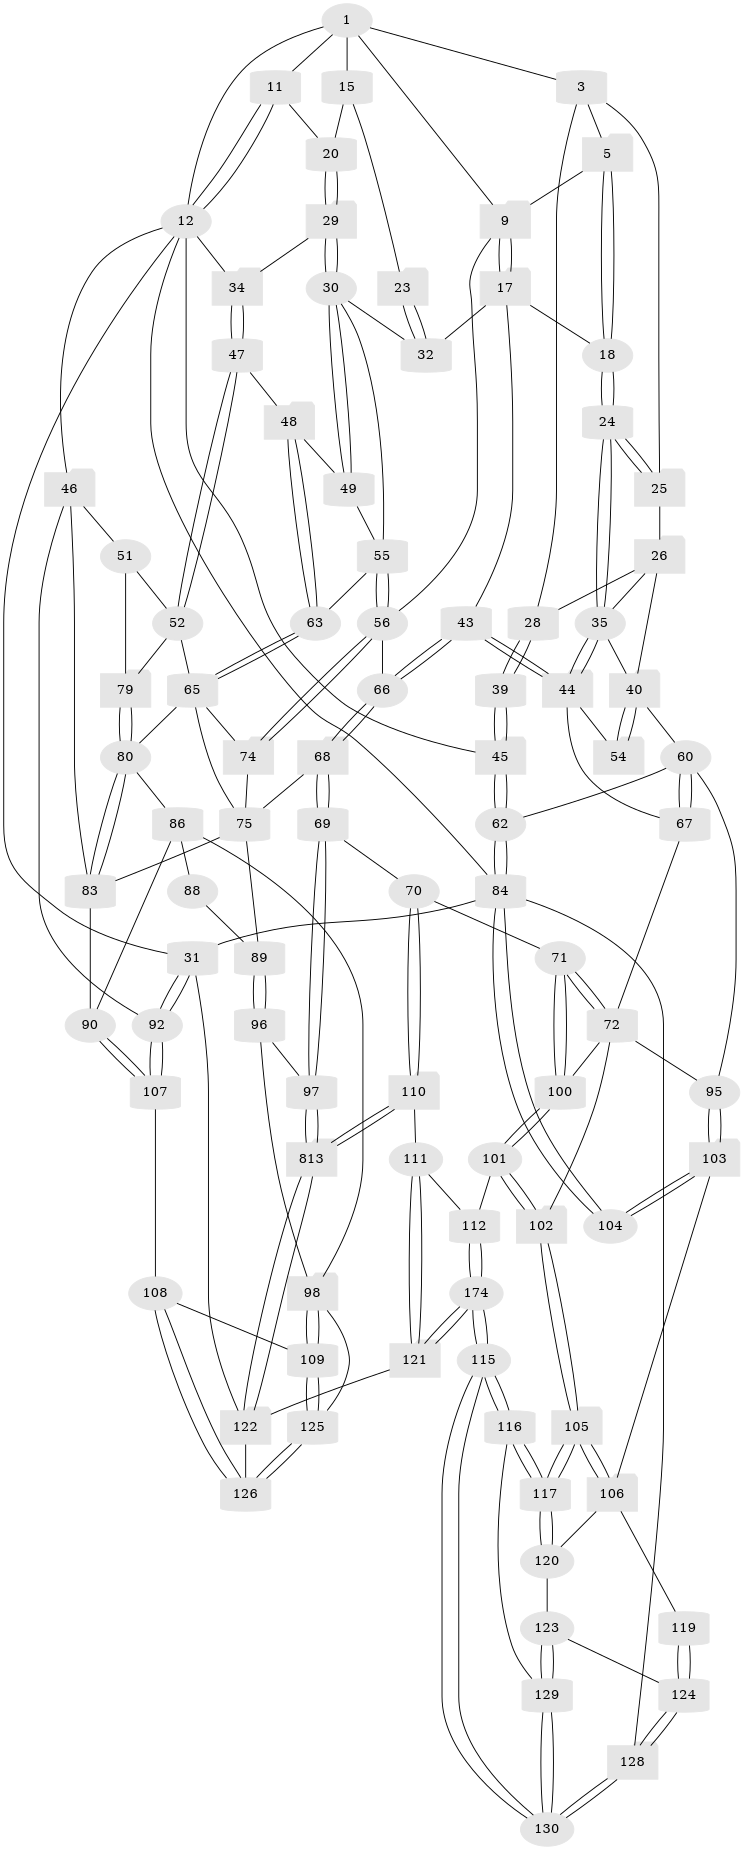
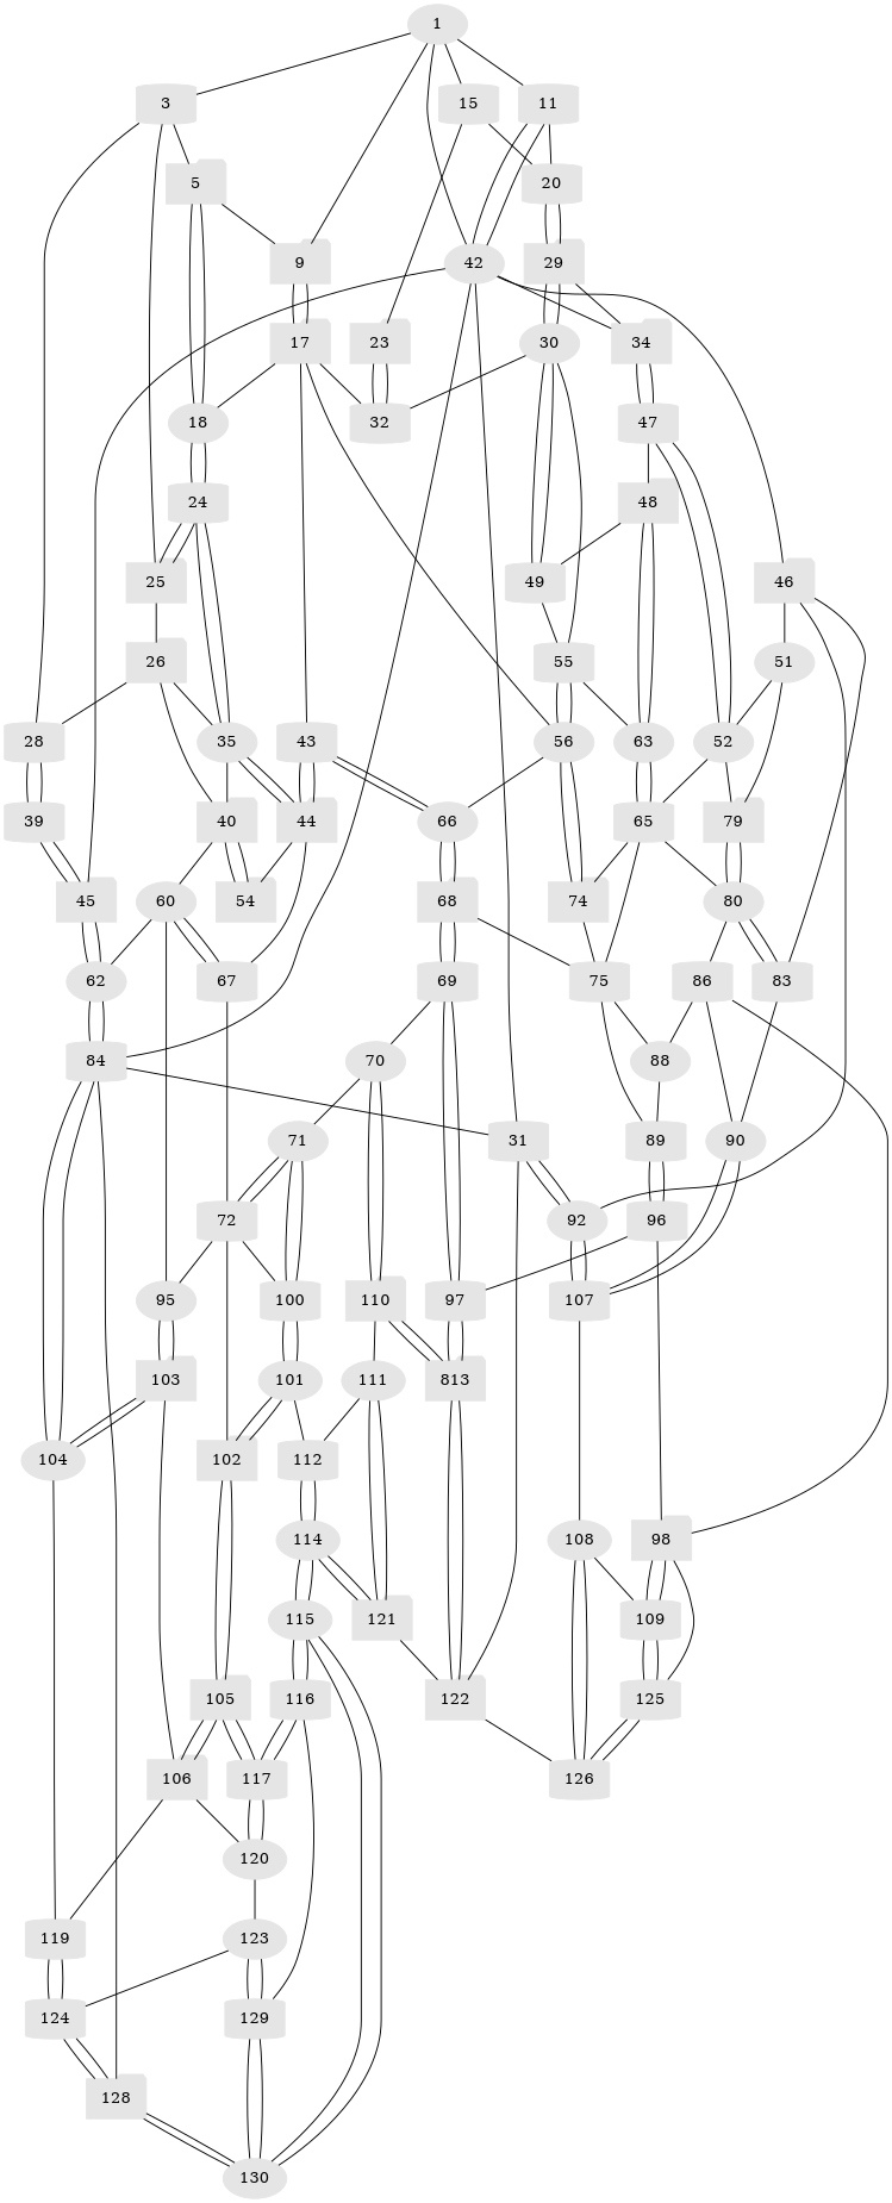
  graph {
    node [color=gray90 shape=cylinder style=filled]
    1 [shape=ellipse super="+2+7"]
    3 [super="+4"]
    9 [shape=folder]
    11
-   12 [shape=ellipse super="+33+13"]
+   12 [shape=ellipse super="+33+13" label=42]
    15 [super="+19"]
    5 [shape=folder super="+6"]
    25 [shape=folder]
    28
    17 [shape=folder super="+22"]
    20
    34 [shape=folder]
    45 [shape=folder]
    46 [shape=folder super="+50"]
    84 [super="+85"]
    n16 [label=31]
    23 [shape=folder]
    18 [shape=ellipse]
    26 [shape=folder super="+27"]
    39
    24
    32
    43
    56 [shape=ellipse super="+57"]
    29 [shape=folder]
    47
    62 [shape=ellipse]
    51 [shape=ellipse]
    83
    92 [shape=ellipse]
    104 [shape=ellipse]
    128 [shape=folder]
    122 [shape=folder super="+127"]
    44 [shape=folder super="+53"]
    66 [shape=ellipse]
    74 [shape=folder]
    35 [shape=ellipse super="+36"]
    30 [shape=ellipse super="+31"]
    40 [shape=folder super="+41"]
    54 [shape=folder]
    60 [shape=ellipse super="+61"]
    49
    55 [super="+58"]
    63 [shape=ellipse]
    48 [shape=folder]
    52 [shape=ellipse super="+64"]
    67
    95 [shape=ellipse]
    68 [shape=folder]
    72 [super="+93"]
    79 [shape=folder]
    90 [shape=ellipse]
    107
    65 [super="+73"]
    80 [shape=ellipse super="+81"]
    75 [super="+76+78"]
    103 [shape=folder]
    88 [shape=ellipse]
    89
    86 [super="+87"]
    69
    100
    102 [shape=folder]
    70 [shape=ellipse]
    97
    71 [shape=ellipse]
    110 [shape=folder]
    n68 [label=813 shape=folder]
    111 [shape=ellipse]
    101 [shape=ellipse]
    105 [shape=folder]
    96
    98 [shape=folder super="+99"]
    119
    130 [shape=ellipse]
    109
    125
    108 [shape=ellipse]
    126
    106 [shape=folder super="+118"]
    112
-   114 [shape=ellipse label=174]
+   114 [shape=ellipse]
    117
    120 [shape=ellipse]
    124
    123 [shape=ellipse]
    121 [shape=folder]
    115 [shape=ellipse]
    116
    129
    1 -- 3
    1 -- 9
    1 -- 11
    1 -- 12
    1 -- 15 [weight=2]
    3 -- 5
    3 -- 25
    3 -- 28
    9 -- 17
    9 -- 17
    11 -- 12
    11 -- 12
    11 -- 20
    12 -- 34
    12 -- 45
    12 -- 46 [weight=2]
    12 -- 84
    12 -- n16
    15 -- 20
    15 -- 23
    5 -- 9
    5 -- 18
    5 -- 18
    25 -- 26
    28 -- 39
    28 -- 39
    17 -- 18
    17 -- 32
    17 -- 43
-   9 -- 56
+   17 -- 56
    20 -- 29
    20 -- 29
    34 -- 47
    34 -- 47
    45 -- 62
    45 -- 62
    46 -- 51
    46 -- 83
    46 -- 92
    84 -- n16
    84 -- 104
    84 -- 104
    84 -- 128
    n16 -- 92
    n16 -- 92
    n16 -- 122
    23 -- 32
    23 -- 32
    18 -- 24
    18 -- 24
    26 -- 28
    26 -- 35
    26 -- 40
    39 -- 45
    39 -- 45
    24 -- 25
    24 -- 25
    24 -- 35
    24 -- 35
    43 -- 44
    43 -- 44
    43 -- 66
    43 -- 66
    56 -- 66
    56 -- 74
    56 -- 74
    29 -- 34
    29 -- 30
    29 -- 30
    47 -- 48
    47 -- 52
    47 -- 52
    62 -- 84
    62 -- 84
    51 -- 52
    51 -- 79
    83 -- 90
    92 -- 107
    92 -- 107
+   104 -- 119
    128 -- 130
    128 -- 130
    122 -- 126
    44 -- 54
    44 -- 67
    66 -- 68
    66 -- 68
    74 -- 75
    35 -- 44
    35 -- 44
    35 -- 40
    30 -- 32
    30 -- 49
    30 -- 49
    30 -- 55
    40 -- 54 [weight=2]
    40 -- 54
    40 -- 60
    60 -- 62
    60 -- 67
    60 -- 67
    60 -- 95
    49 -- 55
    55 -- 56
    55 -- 56
    55 -- 63
    63 -- 65
    63 -- 65
    48 -- 49
    48 -- 63
    48 -- 63
    52 -- 79
    52 -- 65
    67 -- 72
    95 -- 103
    95 -- 103
    68 -- 75
    68 -- 69
    68 -- 69
    72 -- 95
    72 -- 100
    72 -- 102
    79 -- 80
    79 -- 80
    90 -- 107
    90 -- 107
    107 -- 108
    65 -- 74
    65 -- 80
    65 -- 75
    80 -- 83
    80 -- 83
    80 -- 86
-   75 -- 83
+   75 -- 88
    75 -- 89
    103 -- 104
    103 -- 104
    103 -- 106
    88 -- 89
    89 -- 96
    89 -- 96
    86 -- 90
    86 -- 88
    86 -- 98
    69 -- 70
    69 -- 97
    69 -- 97
    100 -- 101
    100 -- 101
    102 -- 105
    102 -- 105
    70 -- 71
    70 -- 110
    70 -- 110
    97 -- n68
    97 -- n68
    71 -- 72
    71 -- 72
    71 -- 100
    71 -- 100
    110 -- n68
    110 -- n68
    110 -- 111
    n68 -- 122
    n68 -- 122
    111 -- 112
    111 -- 121
    111 -- 121
    101 -- 102
    101 -- 102
    101 -- 112
    105 -- 106
    105 -- 106
    105 -- 117
    105 -- 117
    96 -- 97
    96 -- 98
    98 -- 109
    98 -- 109
    98 -- 125
    119 -- 124
    119 -- 124
    109 -- 125
    109 -- 125
    125 -- 126
    125 -- 126
    108 -- 109
    108 -- 126
    108 -- 126
    106 -- 119
    106 -- 120
    112 -- 114
    112 -- 114
    114 -- 121
    114 -- 121
    114 -- 115
    114 -- 115
    117 -- 120
    117 -- 120
    120 -- 123
    124 -- 128
    124 -- 128
    123 -- 124
    123 -- 129
    123 -- 129
    121 -- 122
    115 -- 130
    115 -- 130
    115 -- 116
    115 -- 116
    116 -- 117
    116 -- 117
    116 -- 129
    129 -- 130
    129 -- 130
  }
